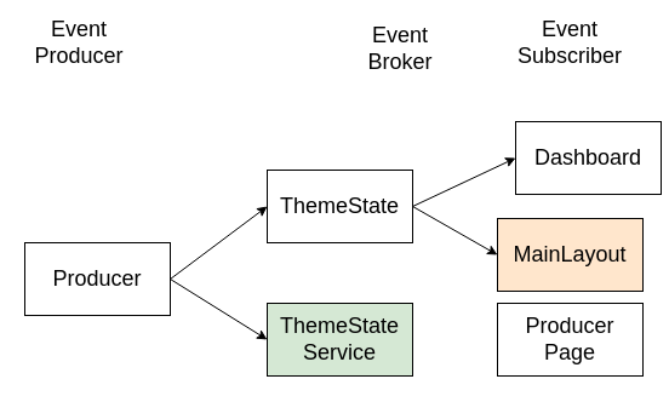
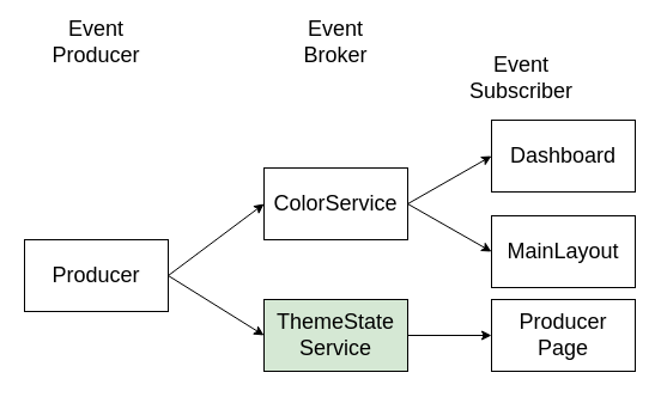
  <mxCell id="0" />
  <mxCell id="1" parent="0" />
  <mxCell id="2" value="&lt;font style=&quot;font-size: 18px;&quot;&gt;Producer&lt;/font&gt;" style="rounded=0;whiteSpace=wrap;html=1;" vertex="1" parent="1"><mxGeometry x="20" y="200" width="120" height="60" as="geometry" /></mxCell>
- <mxCell id="3" value="Event&lt;br&gt;Producer" style="text;html=1;strokeColor=none;fillColor=none;align=center;verticalAlign=middle;whiteSpace=wrap;rounded=0;fontSize=18;" vertex="1" parent="1"><mxGeometry x="35" y="20" width="60" height="30" as="geometry" /></mxCell>
- <mxCell id="4" value="&lt;font style=&quot;font-size: 18px;&quot;&gt;ThemeState&lt;/font&gt;" style="rounded=0;whiteSpace=wrap;html=1;" vertex="1" parent="1"><mxGeometry x="220" y="140" width="120" height="60" as="geometry" /></mxCell>
- <mxCell id="5" value="Event&lt;br&gt;Broker" style="text;html=1;strokeColor=none;fillColor=none;align=center;verticalAlign=middle;whiteSpace=wrap;rounded=0;fontSize=18;" vertex="1" parent="1"><mxGeometry x="300" y="25" width="60" height="30" as="geometry" /></mxCell>
+ <mxCell id="3" value="Event&lt;br&gt;Producer" style="text;html=1;strokeColor=none;fillColor=none;align=center;verticalAlign=middle;whiteSpace=wrap;rounded=0;fontSize=18;" vertex="1" parent="1"><mxGeometry x="50" y="20" width="60" height="30" as="geometry" /></mxCell>
+ <mxCell id="4" value="&lt;font style=&quot;font-size: 18px;&quot;&gt;ColorService&lt;/font&gt;" style="rounded=0;whiteSpace=wrap;html=1;" vertex="1" parent="1"><mxGeometry x="220" y="140" width="120" height="60" as="geometry" /></mxCell>
+ <mxCell id="5" value="Event&lt;br&gt;Broker" style="text;html=1;strokeColor=none;fillColor=none;align=center;verticalAlign=middle;whiteSpace=wrap;rounded=0;fontSize=18;" vertex="1" parent="1"><mxGeometry x="250" y="20" width="60" height="30" as="geometry" /></mxCell>
+ <mxCell id="6" style="edgeStyle=orthogonalEdgeStyle;rounded=0;orthogonalLoop=1;jettySize=auto;html=1;entryX=0;entryY=0.5;entryDx=0;entryDy=0;fontSize=18;" edge="1" parent="1" source="7" target="9"><mxGeometry relative="1" as="geometry" /></mxCell>
  <mxCell id="7" value="&lt;font style=&quot;font-size: 18px;&quot;&gt;ThemeState&lt;br&gt;Service&lt;/font&gt;" style="rounded=0;whiteSpace=wrap;html=1;fillColor=#d5e8d4;" vertex="1" parent="1"><mxGeometry x="220" y="250" width="120" height="60" as="geometry" /></mxCell>
- <mxCell id="8" value="&lt;font style=&quot;font-size: 18px;&quot;&gt;MainLayout&lt;/font&gt;" style="rounded=0;whiteSpace=wrap;html=1;fillColor=#ffe6cc;" vertex="1" parent="1"><mxGeometry x="410" y="180" width="120" height="60" as="geometry" /></mxCell>
+ <mxCell id="8" value="&lt;font style=&quot;font-size: 18px;&quot;&gt;MainLayout&lt;/font&gt;" style="rounded=0;whiteSpace=wrap;html=1;" vertex="1" parent="1"><mxGeometry x="410" y="180" width="120" height="60" as="geometry" /></mxCell>
  <mxCell id="9" value="&lt;span style=&quot;font-size: 18px;&quot;&gt;Producer Page&lt;/span&gt;" style="rounded=0;whiteSpace=wrap;html=1;" vertex="1" parent="1"><mxGeometry x="410" y="250" width="120" height="60" as="geometry" /></mxCell>
- <mxCell id="10" value="&lt;font style=&quot;font-size: 18px;&quot;&gt;Dashboard&lt;/font&gt;" style="rounded=0;whiteSpace=wrap;html=1;" vertex="1" parent="1"><mxGeometry x="425" y="100" width="120" height="60" as="geometry" /></mxCell>
+ <mxCell id="10" value="&lt;font style=&quot;font-size: 18px;&quot;&gt;Dashboard&lt;/font&gt;" style="rounded=0;whiteSpace=wrap;html=1;" vertex="1" parent="1"><mxGeometry x="410" y="100" width="120" height="60" as="geometry" /></mxCell>
  <mxCell id="11" value="" style="endArrow=classic;html=1;rounded=0;fontSize=18;entryX=0;entryY=0.5;entryDx=0;entryDy=0;exitX=1;exitY=0.5;exitDx=0;exitDy=0;" edge="1" parent="1"><mxGeometry width="50" height="50" relative="1" as="geometry"><mxPoint x="140" y="230" as="sourcePoint" /><mxPoint x="220" y="170" as="targetPoint" /></mxGeometry></mxCell>
  <mxCell id="12" value="" style="endArrow=classic;html=1;rounded=0;fontSize=18;entryX=0;entryY=0.5;entryDx=0;entryDy=0;exitX=1;exitY=0.5;exitDx=0;exitDy=0;" edge="1" parent="1"><mxGeometry width="50" height="50" relative="1" as="geometry"><mxPoint x="140" y="230" as="sourcePoint" /><mxPoint x="220" y="280" as="targetPoint" /></mxGeometry></mxCell>
  <mxCell id="13" value="" style="endArrow=classic;html=1;rounded=0;fontSize=18;entryX=0;entryY=0.5;entryDx=0;entryDy=0;exitX=1;exitY=0.5;exitDx=0;exitDy=0;" edge="1" parent="1" target="10"><mxGeometry width="50" height="50" relative="1" as="geometry"><mxPoint x="340" y="170" as="sourcePoint" /><mxPoint x="420" y="110" as="targetPoint" /></mxGeometry></mxCell>
  <mxCell id="14" value="" style="endArrow=classic;html=1;rounded=0;fontSize=18;entryX=0;entryY=0.5;entryDx=0;entryDy=0;exitX=1;exitY=0.5;exitDx=0;exitDy=0;" edge="1" parent="1" target="8"><mxGeometry width="50" height="50" relative="1" as="geometry"><mxPoint x="340" y="170" as="sourcePoint" /><mxPoint x="420" y="220" as="targetPoint" /></mxGeometry></mxCell>
- <mxCell id="15" value="Event Subscriber" style="text;html=1;strokeColor=none;fillColor=none;align=center;verticalAlign=middle;whiteSpace=wrap;rounded=0;fontSize=18;" vertex="1" parent="1"><mxGeometry x="440" y="20" width="60" height="30" as="geometry" /></mxCell>
+ <mxCell id="15" value="Event Subscriber" style="text;html=1;strokeColor=none;fillColor=none;align=center;verticalAlign=middle;whiteSpace=wrap;rounded=0;fontSize=18;" vertex="1" parent="1"><mxGeometry x="405" y="50" width="60" height="30" as="geometry" /></mxCell>
